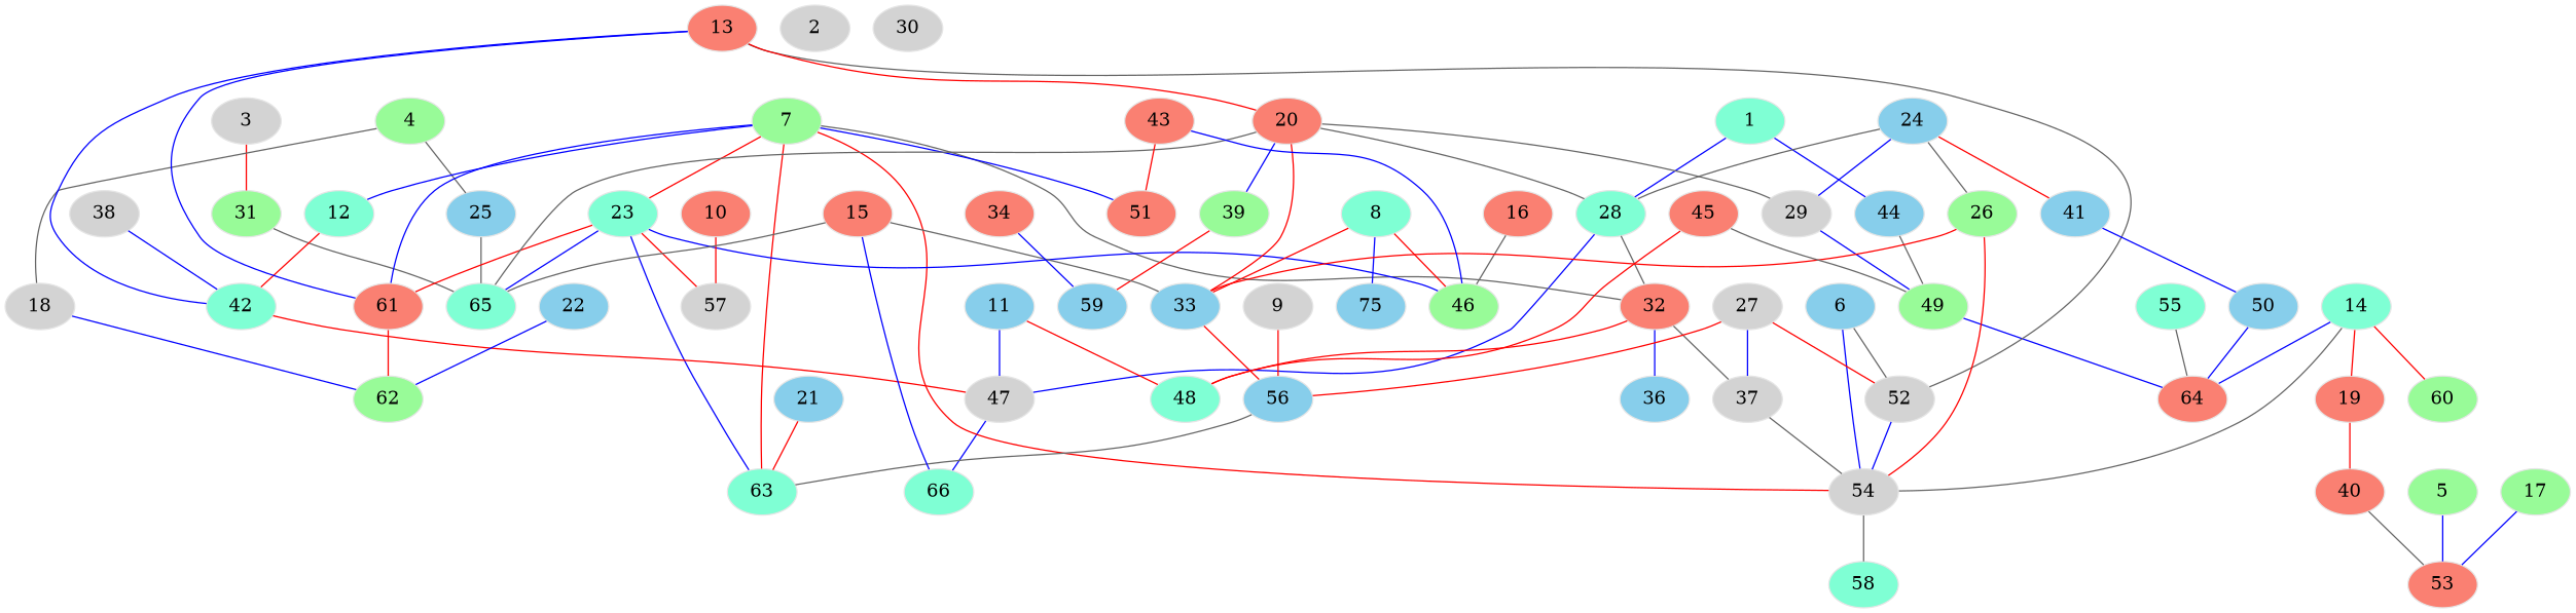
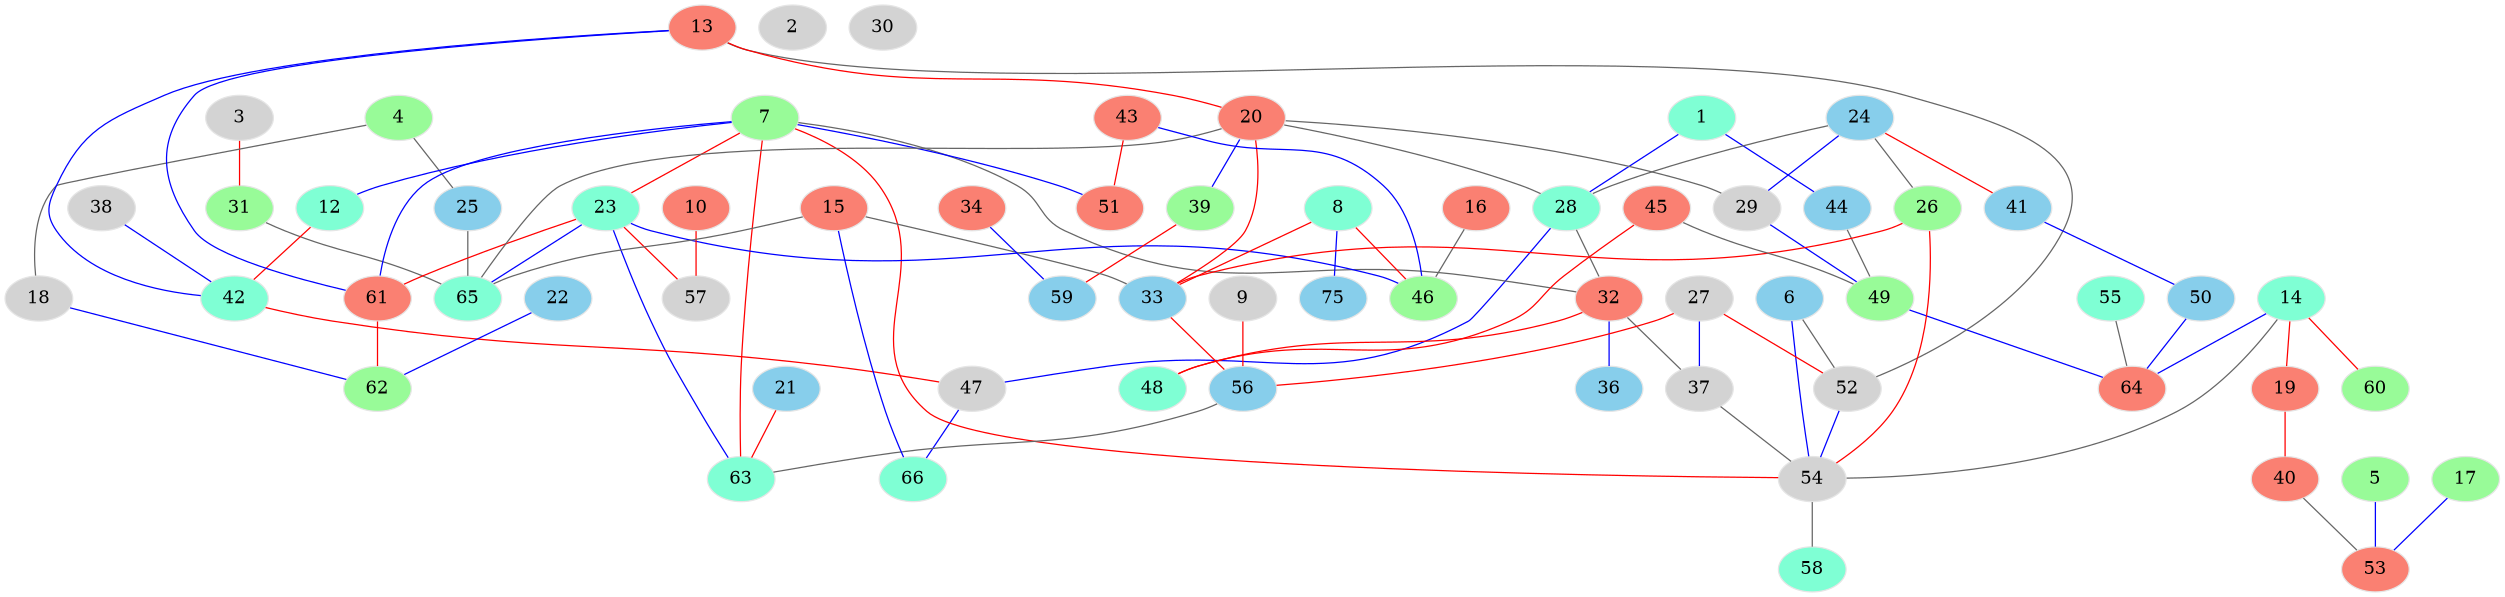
  graph {
    node [color=gray90 fillcolor=salmon style=filled]
    edge [color=blue]
    1 [fillcolor=aquamarine]
    28 [fillcolor=aquamarine]
    44 [fillcolor=skyblue]
    32
    47 [fillcolor=lightgrey]
    49 [fillcolor=palegreen]
    2 [fillcolor=lightgrey]
    3 [fillcolor=lightgrey]
    31 [fillcolor=palegreen]
    65 [fillcolor=aquamarine]
    4 [fillcolor=palegreen]
    18 [fillcolor=lightgrey]
    25 [fillcolor=skyblue]
    62 [fillcolor=palegreen]
    5 [fillcolor=palegreen]
    53
    52 [fillcolor=lightgrey]
    6 [fillcolor=skyblue]
    54 [fillcolor=lightgrey]
    58 [fillcolor=aquamarine]
    7 [fillcolor=palegreen]
    12 [fillcolor=aquamarine]
    23 [fillcolor=aquamarine]
    51
    61
    63 [fillcolor=aquamarine]
    42 [fillcolor=aquamarine]
    46 [fillcolor=palegreen]
    57 [fillcolor=lightgrey]
    48 [fillcolor=aquamarine]
    37 [fillcolor=lightgrey]
    36 [fillcolor=skyblue]
    8 [fillcolor=aquamarine]
    33 [fillcolor=skyblue]
    n35 [fillcolor=skyblue label=75]
    56 [fillcolor=skyblue]
    9 [fillcolor=lightgrey]
    10
-   11 [fillcolor=skyblue]
    66 [fillcolor=aquamarine]
    13
    20
    29 [fillcolor=lightgrey]
    39 [fillcolor=palegreen]
    14 [fillcolor=aquamarine]
    19
    60 [fillcolor=palegreen]
    64
    40
    15
    16
    17 [fillcolor=palegreen]
    59 [fillcolor=skyblue]
    21 [fillcolor=skyblue]
    22 [fillcolor=skyblue]
    24 [fillcolor=skyblue]
    26 [fillcolor=palegreen]
    41 [fillcolor=skyblue]
    50 [fillcolor=skyblue]
    27 [fillcolor=lightgrey]
    30 [fillcolor=lightgrey]
    34
    38 [fillcolor=lightgrey]
    43
    45
    55 [fillcolor=aquamarine]
    1 -- 28
    1 -- 44
    28 -- 32 [color=gray40]
    28 -- 47
    44 -- 49 [color=gray40]
    32 -- 48 [color=red]
    32 -- 37 [color=gray40]
    32 -- 36
    47 -- 66
    49 -- 64
    3 -- 31 [color=red]
    31 -- 65 [color=gray40]
    4 -- 18 [color=gray40]
    4 -- 25 [color=gray40]
    18 -- 62
    25 -- 65 [color=gray40]
    5 -- 53
    52 -- 54
    6 -- 52 [color=gray40]
    6 -- 54
    54 -- 58 [color=gray40]
    7 -- 32 [color=gray40]
    7 -- 54 [color=red]
    7 -- 12
    7 -- 23 [color=red]
    7 -- 51
    7 -- 61
    7 -- 63 [color=red]
    12 -- 42 [color=red]
    23 -- 65
    23 -- 61 [color=red]
    23 -- 63
    23 -- 46
    23 -- 57 [color=red]
    61 -- 62 [color=red]
    42 -- 47 [color=red]
    37 -- 54 [color=gray40]
    8 -- 46 [color=red]
    8 -- 33 [color=red]
    8 -- n35
    33 -- 56 [color=red]
    56 -- 63 [color=gray40]
    9 -- 56 [color=red]
    10 -- 57 [color=red]
-   11 -- 47
-   11 -- 48 [color=red]
    13 -- 52 [color=gray40]
    13 -- 61
    13 -- 42
    13 -- 20 [color=red]
    20 -- 28 [color=gray40]
    20 -- 65 [color=gray40]
    20 -- 33 [color=red]
    20 -- 29 [color=gray40]
    20 -- 39
    29 -- 49
    39 -- 59 [color=red]
    14 -- 54 [color=gray40]
    14 -- 19 [color=red]
    14 -- 60 [color=red]
    14 -- 64
    19 -- 40 [color=red]
    40 -- 53 [color=gray40]
    15 -- 65 [color=gray40]
    15 -- 33 [color=gray40]
    15 -- 66
    16 -- 46 [color=gray40]
    17 -- 53
    21 -- 63 [color=red]
    22 -- 62
    24 -- 28 [color=gray40]
    24 -- 29
    24 -- 26 [color=gray40]
    24 -- 41 [color=red]
    26 -- 54 [color=red]
    26 -- 33 [color=red]
    41 -- 50
    50 -- 64
    27 -- 52 [color=red]
    27 -- 37
    27 -- 56 [color=red]
    34 -- 59
    38 -- 42
    43 -- 51 [color=red]
    43 -- 46
    45 -- 49 [color=gray40]
    45 -- 48 [color=red]
    55 -- 64 [color=gray40]
  }
